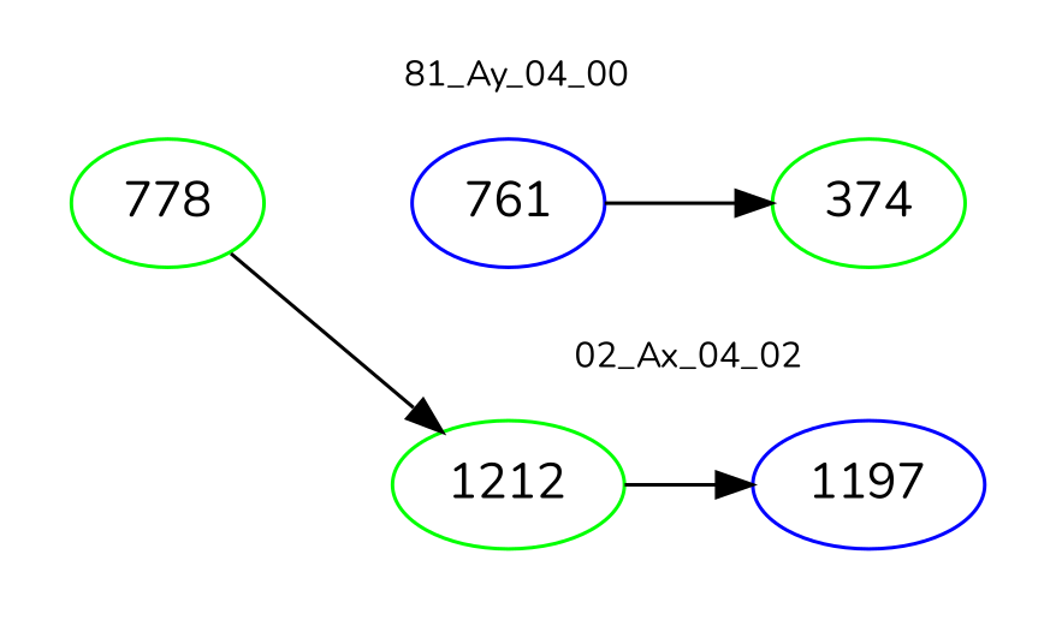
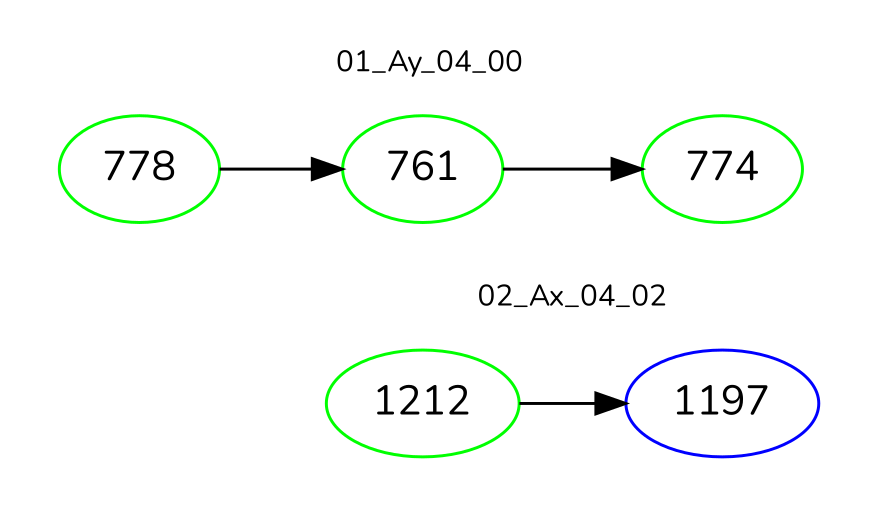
  digraph {
    fontname=Nunito
    rankdir=LR
    node [color=green fontname=Nunito]
    edge [color=black fontname=Nunito]
    n1 [label=1212]
    n2 [color=blue label=1197]
    n3 [label=778]
-   n4 [color=blue label=761]
-   n5 [label=374]
+   n4 [label=761]
+   n5 [label=774]
    subgraph cluster_1 {
      color=white
      fontsize=10
      label="02_Ax_04_02"
      n1
      n2
    }
    subgraph cluster_2 {
      color=white
      fontsize=10
-     label="81_Ay_04_00"
+     label="01_Ay_04_00"
      n3
      n4
      n5
    }
    n1 -> n2
-   n3 -> n1
+   n3 -> n4
    n4 -> n5
  }
